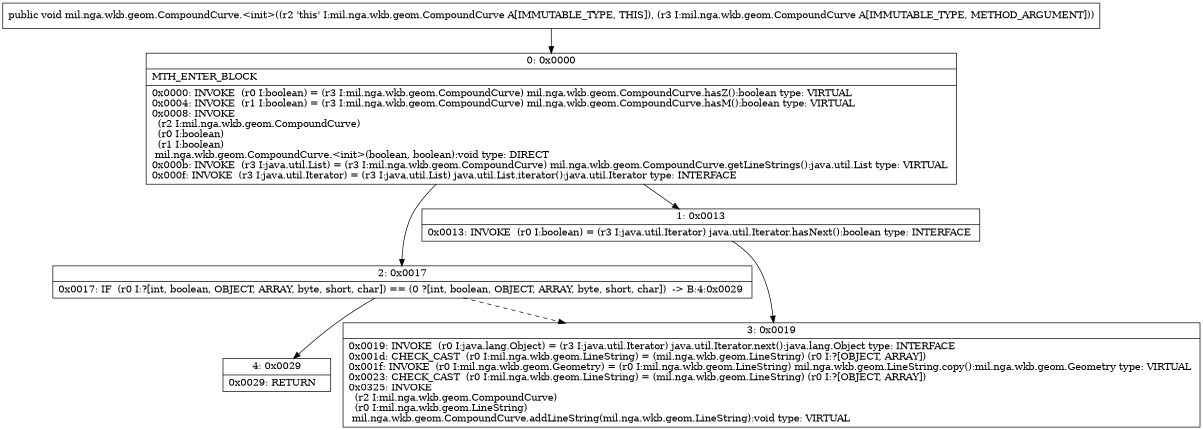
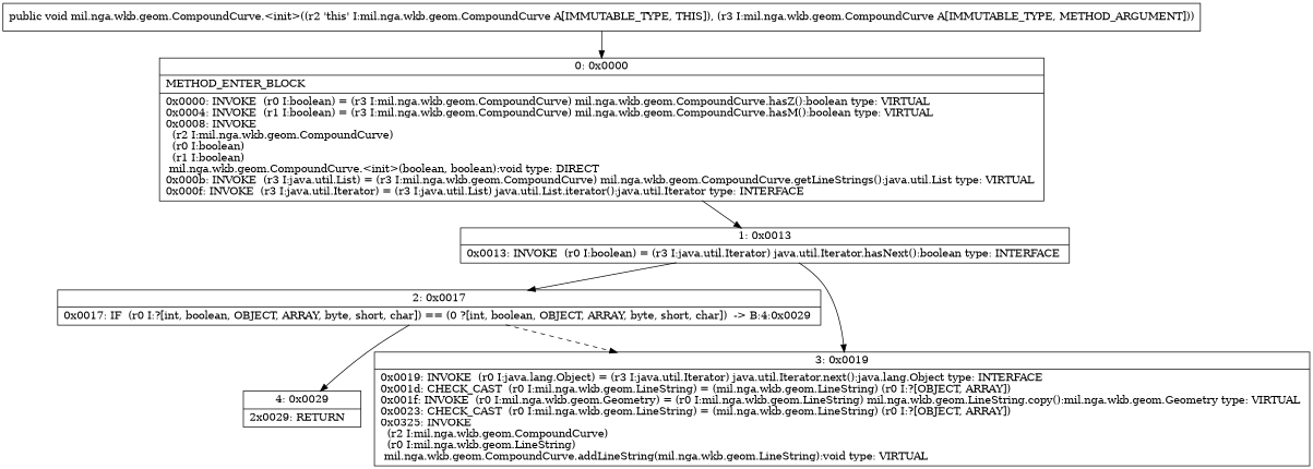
  digraph {
    node [shape=record]
-   n1 [label="{0\:\ 0x0000|MTH_ENTER_BLOCK\l|0x0000: INVOKE  (r0 I:boolean) = (r3 I:mil.nga.wkb.geom.CompoundCurve) mil.nga.wkb.geom.CompoundCurve.hasZ():boolean type: VIRTUAL \l0x0004: INVOKE  (r1 I:boolean) = (r3 I:mil.nga.wkb.geom.CompoundCurve) mil.nga.wkb.geom.CompoundCurve.hasM():boolean type: VIRTUAL \l0x0008: INVOKE  \l  (r2 I:mil.nga.wkb.geom.CompoundCurve)\l  (r0 I:boolean)\l  (r1 I:boolean)\l mil.nga.wkb.geom.CompoundCurve.\<init\>(boolean, boolean):void type: DIRECT \l0x000b: INVOKE  (r3 I:java.util.List) = (r3 I:mil.nga.wkb.geom.CompoundCurve) mil.nga.wkb.geom.CompoundCurve.getLineStrings():java.util.List type: VIRTUAL \l0x000f: INVOKE  (r3 I:java.util.Iterator) = (r3 I:java.util.List) java.util.List.iterator():java.util.Iterator type: INTERFACE \l}"]
+   n1 [label="{0\:\ 0x0000|METHOD_ENTER_BLOCK\l|0x0000: INVOKE  (r0 I:boolean) = (r3 I:mil.nga.wkb.geom.CompoundCurve) mil.nga.wkb.geom.CompoundCurve.hasZ():boolean type: VIRTUAL \l0x0004: INVOKE  (r1 I:boolean) = (r3 I:mil.nga.wkb.geom.CompoundCurve) mil.nga.wkb.geom.CompoundCurve.hasM():boolean type: VIRTUAL \l0x0008: INVOKE  \l  (r2 I:mil.nga.wkb.geom.CompoundCurve)\l  (r0 I:boolean)\l  (r1 I:boolean)\l mil.nga.wkb.geom.CompoundCurve.\<init\>(boolean, boolean):void type: DIRECT \l0x000b: INVOKE  (r3 I:java.util.List) = (r3 I:mil.nga.wkb.geom.CompoundCurve) mil.nga.wkb.geom.CompoundCurve.getLineStrings():java.util.List type: VIRTUAL \l0x000f: INVOKE  (r3 I:java.util.Iterator) = (r3 I:java.util.List) java.util.List.iterator():java.util.Iterator type: INTERFACE \l}"]
    n2 [label="{1\:\ 0x0013|0x0013: INVOKE  (r0 I:boolean) = (r3 I:java.util.Iterator) java.util.Iterator.hasNext():boolean type: INTERFACE \l}"]
    n3 [label="{2\:\ 0x0017|0x0017: IF  (r0 I:?[int, boolean, OBJECT, ARRAY, byte, short, char]) == (0 ?[int, boolean, OBJECT, ARRAY, byte, short, char])  \-\> B:4:0x0029 \l}"]
    n4 [label="{3\:\ 0x0019|0x0019: INVOKE  (r0 I:java.lang.Object) = (r3 I:java.util.Iterator) java.util.Iterator.next():java.lang.Object type: INTERFACE \l0x001d: CHECK_CAST  (r0 I:mil.nga.wkb.geom.LineString) = (mil.nga.wkb.geom.LineString) (r0 I:?[OBJECT, ARRAY]) \l0x001f: INVOKE  (r0 I:mil.nga.wkb.geom.Geometry) = (r0 I:mil.nga.wkb.geom.LineString) mil.nga.wkb.geom.LineString.copy():mil.nga.wkb.geom.Geometry type: VIRTUAL \l0x0023: CHECK_CAST  (r0 I:mil.nga.wkb.geom.LineString) = (mil.nga.wkb.geom.LineString) (r0 I:?[OBJECT, ARRAY]) \l0x0325: INVOKE  \l  (r2 I:mil.nga.wkb.geom.CompoundCurve)\l  (r0 I:mil.nga.wkb.geom.LineString)\l mil.nga.wkb.geom.CompoundCurve.addLineString(mil.nga.wkb.geom.LineString):void type: VIRTUAL \l}"]
-   n5 [label="{4\:\ 0x0029|0x0029: RETURN   \l}"]
+   n5 [label="{4\:\ 0x0029|2x0029: RETURN   \l}"]
    n6 [label="{public void mil.nga.wkb.geom.CompoundCurve.\<init\>((r2 'this' I:mil.nga.wkb.geom.CompoundCurve A[IMMUTABLE_TYPE, THIS]), (r3 I:mil.nga.wkb.geom.CompoundCurve A[IMMUTABLE_TYPE, METHOD_ARGUMENT])) }"]
    n1 -> n2
-   n1 -> n3
+   n2 -> n3
    n2 -> n4
    n3 -> n4 [style=dashed]
    n3 -> n5
    n6 -> n1
  }
